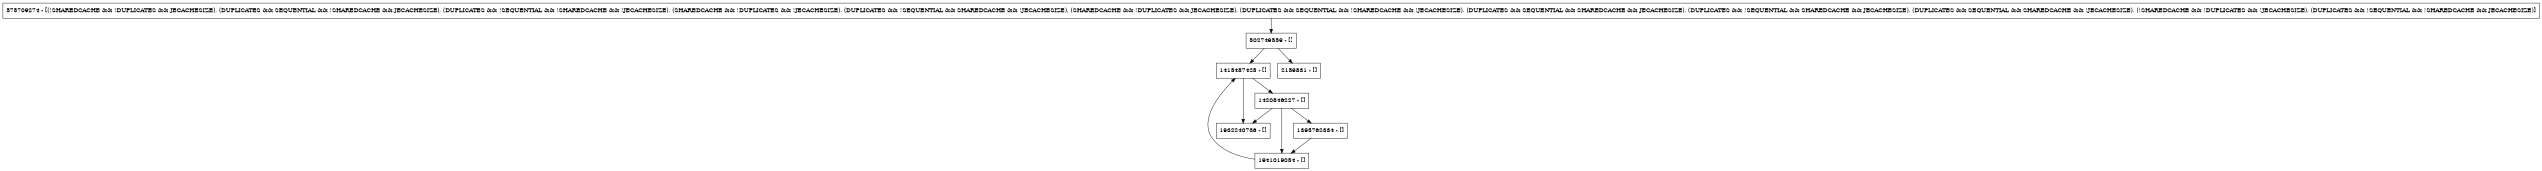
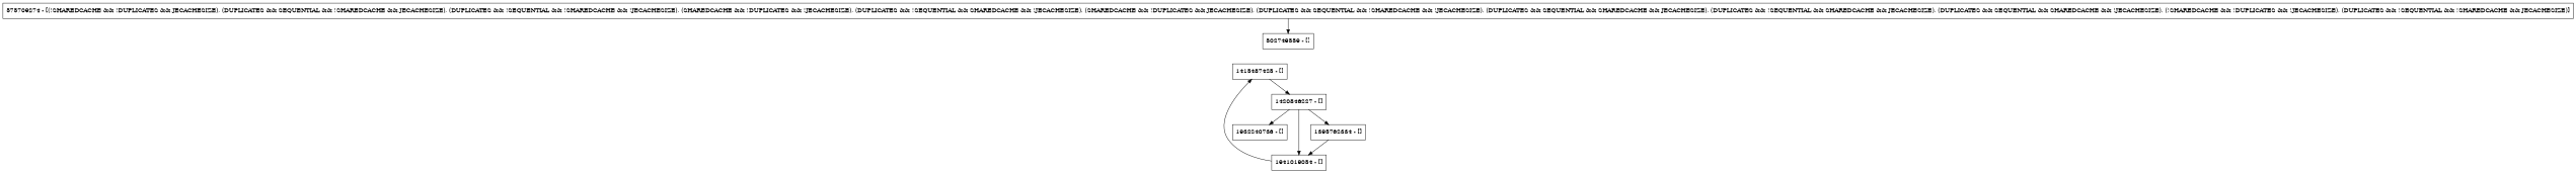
  digraph {
    node [shape=record]
    n1 [label="575709274 - [(!SHAREDCACHE && !DUPLICATES && JECACHESIZE), (DUPLICATES && SEQUENTIAL && !SHAREDCACHE && JECACHESIZE), (DUPLICATES && !SEQUENTIAL && !SHAREDCACHE && !JECACHESIZE), (SHAREDCACHE && !DUPLICATES && !JECACHESIZE), (DUPLICATES && !SEQUENTIAL && SHAREDCACHE && !JECACHESIZE), (SHAREDCACHE && !DUPLICATES && JECACHESIZE), (DUPLICATES && SEQUENTIAL && !SHAREDCACHE && !JECACHESIZE), (DUPLICATES && SEQUENTIAL && SHAREDCACHE && JECACHESIZE), (DUPLICATES && !SEQUENTIAL && SHAREDCACHE && JECACHESIZE), (DUPLICATES && SEQUENTIAL && SHAREDCACHE && !JECACHESIZE), (!SHAREDCACHE && !DUPLICATES && !JECACHESIZE), (DUPLICATES && !SEQUENTIAL && !SHAREDCACHE && JECACHESIZE)]"]
    n2 [label="502749559 - []"]
    n3 [label="1941019054 - []"]
    n4 [label="1415487425 - []"]
-   n5 [label="2159831 - []"]
    n6 [label="1395762334 - []"]
    n7 [label="1932240736 - []"]
    n8 [label="1420846227 - []"]
    n1 -> n2
-   n2 -> n4
-   n2 -> n5
    n3 -> n4
-   n4 -> n7
    n4 -> n8
    n6 -> n3
    n8 -> n3
    n8 -> n6
    n8 -> n7
  }
